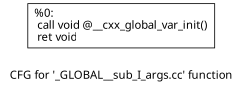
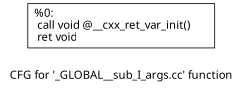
  digraph {
    label="CFG for '_GLOBAL__sub_I_args.cc' function"
    fontname="Noto Sans"
-   n1 [label="{%0:\l  call void @__cxx_global_var_init()\l  ret void\l}" shape=record fontname="Noto Sans"]
+   n1 [label="{%0:\l  call void @__cxx_ret_var_init()\l  ret void\l}" shape=record fontname="Noto Sans"]
  }
